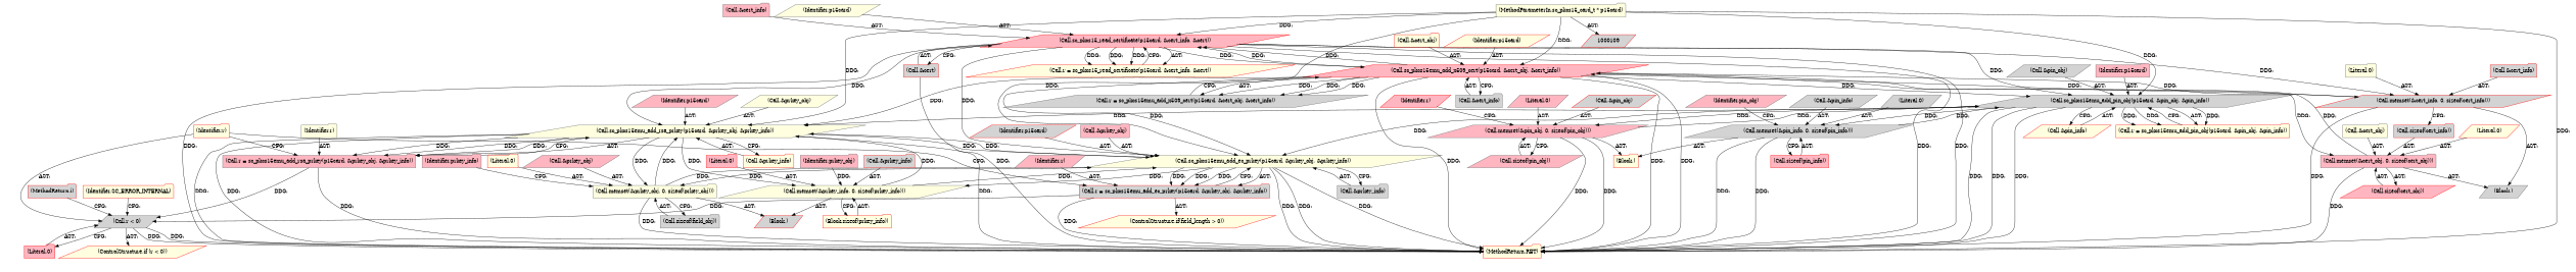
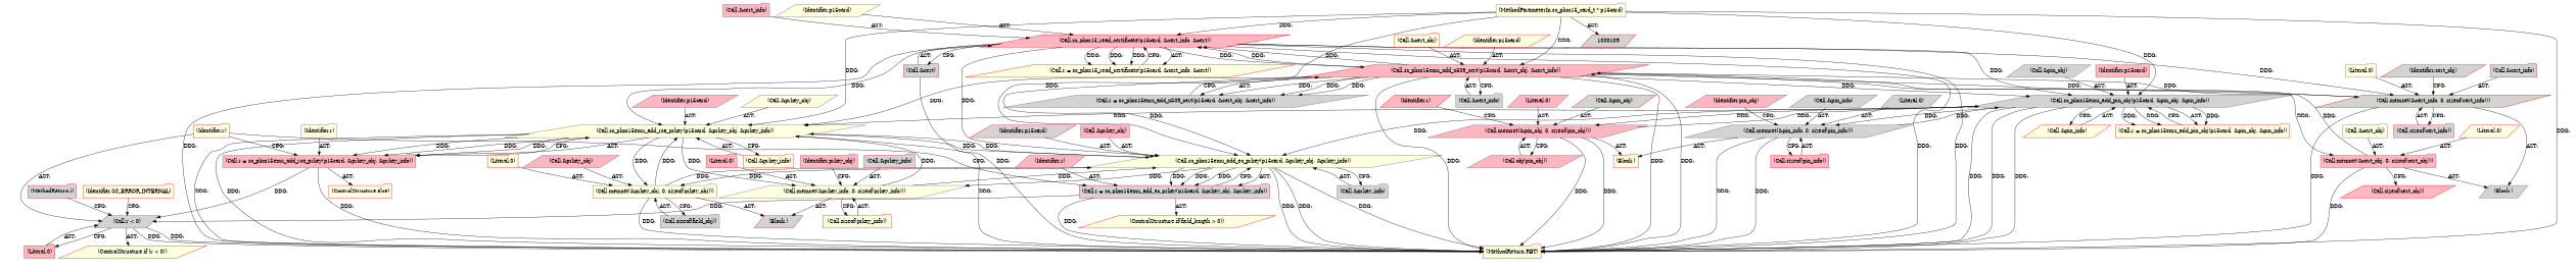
  digraph {
    node [color=gray40 fillcolor=lightyellow shape=parallelogram style=filled]
    n1 [label="(Call,sc_pkcs15emu_add_rsa_prkey(p15card, &prkey_obj, &prkey_info))"]
    n2 [label="(Call,sc_pkcs15emu_add_ec_prkey(p15card, &prkey_obj, &prkey_info))"]
    n3 [label="(Call,memset(&prkey_obj, 0, sizeof(prkey_obj)))" shape=folder]
    n4 [label="(Call,memset(&prkey_info, 0, sizeof(prkey_info)))"]
    n5 [fillcolor=lightpink label="(Call,r = sc_pkcs15emu_add_rsa_prkey(p15card, &prkey_obj, &prkey_info))" shape=folder]
    n6 [color=red label="(MethodReturn,RET)" shape=folder]
    n7 [color=red label="(Call,&prkey_info)" shape=folder]
    n8 [color=red fillcolor=lightgrey label="(Call,r = sc_pkcs15emu_add_ec_prkey(p15card, &prkey_obj, &prkey_info))" shape=folder]
    n9 [fillcolor=lightgrey label="(Call,&prkey_info)" shape=folder]
    n10 [fillcolor=lightgrey label="(Call,sizeof(field_obj))" shape=folder]
    n11 [color=red fillcolor=lightgrey label="(Block,)"]
-   n12 [color=red label="(Block,sizeof(prkey_info))" shape=folder]
+   n12 [color=red label="(Call,sizeof(prkey_info))" shape=folder]
    n13 [fillcolor=lightgrey label="(Call,r < 0)"]
+   n14 [color=red label="(ControlStructure,else)" shape=folder]
    n15 [color=red label="(ControlStructure,if(field_length > 0))"]
    n16 [fillcolor=lightgrey label="(Call,sc_pkcs15emu_add_pin_obj(p15card, &pin_obj, &pin_info))"]
    n17 [fillcolor=lightpink label="(Call,memset(&pin_obj, 0, sizeof(pin_obj)))"]
    n18 [fillcolor=lightgrey label="(Call,memset(&pin_info, 0, sizeof(pin_info)))"]
    n19 [color=red label="(Call,&pin_info)"]
    n20 [color=red label="(Call,r = sc_pkcs15emu_add_pin_obj(p15card, &pin_obj, &pin_info))" shape=folder]
    n21 [color=red label="(Block,)" shape=folder]
-   n22 [fillcolor=lightpink label="(Call,sizeof(pin_obj))"]
+   n22 [fillcolor=lightpink label="(Call,obj(pin_obj))"]
    n23 [color=red fillcolor=lightpink label="(Call,sizeof(pin_info))" shape=folder]
    n24 [color=red fillcolor=lightpink label="(Call,sc_pkcs15_read_certificate(p15card, &cert_info, &cert))"]
    n25 [color=red fillcolor=lightpink label="(Call,sc_pkcs15emu_add_x509_cert(p15card, &cert_obj, &cert_info))"]
    n26 [color=red fillcolor=lightgrey label="(Call,memset(&cert_info, 0, sizeof(cert_info)))"]
    n27 [color=red label="(Call,r = sc_pkcs15_read_certificate(p15card, &cert_info, &cert))"]
    n28 [color=red fillcolor=lightgrey label="(Call,&cert)" shape=folder]
    n29 [fillcolor=lightpink label="(Call,memset(&cert_obj, 0, sizeof(cert_obj)))" shape=folder]
    n30 [fillcolor=lightgrey label="(Call,r = sc_pkcs15emu_add_x509_cert(p15card, &cert_obj, &cert_info))"]
    n31 [fillcolor=lightgrey label="(Call,&cert_info)" shape=folder]
    n32 [fillcolor=lightgrey label="(Block,)"]
    n33 [color=red fillcolor=lightgrey label="(Call,sizeof(cert_info))" shape=folder]
    n34 [color=red fillcolor=lightpink label="(Call,sizeof(cert_obj))"]
    n35 [label="(MethodParameterIn,sc_pkcs15_card_t * p15card)" shape=folder]
    1000109 [color=red fillcolor=lightgrey]
    n37 [color=red label="(ControlStructure,if (r < 0))"]
    n38 [color=red fillcolor=lightpink label="(Literal,0)" shape=folder]
    n39 [fillcolor=lightgrey label="(Call,&pin_obj)"]
    n40 [label="(Literal,0)" shape=folder]
    n41 [color=red label="(Call,&cert_obj)" shape=folder]
    n42 [color=red fillcolor=lightpink label="(Literal,0)" shape=folder]
+   n43 [color=red fillcolor=lightgrey label="(Identifier,cert_obj)"]
    n44 [color=red fillcolor=lightgrey label="(MethodReturn,i)" shape=folder]
    n45 [color=red label="(Literal,0)" shape=folder]
    n46 [color=red fillcolor=lightgrey label="(Call,&pin_obj)"]
    n47 [fillcolor=lightpink label="(Call,&prkey_obj)"]
    n48 [fillcolor=lightpink label="(Identifier,p15card)" shape=folder]
    n49 [fillcolor=lightpink label="(Call,&cert_info)" shape=folder]
    n50 [color=red fillcolor=lightpink label="(Identifier,r)"]
    n51 [fillcolor=lightpink label="(Identifier,prkey_obj)" shape=folder]
    n52 [color=red label="(Identifier,p15card)"]
    n53 [fillcolor=lightgrey label="(Call,&pin_info)"]
    n54 [color=red fillcolor=lightgrey label="(Identifier,p15card)"]
    n55 [fillcolor=lightgrey label="(Literal,0)"]
    n56 [color=red fillcolor=lightgrey label="(Call,&prkey_info)" shape=folder]
    n57 [color=red label="(Identifier,SC_ERROR_INTERNAL)" shape=folder]
    n58 [fillcolor=lightpink label="(Literal,0)"]
    n59 [fillcolor=lightpink label="(Identifier,r)"]
    n60 [fillcolor=lightpink label="(Identifier,p15card)"]
    n61 [color=red label="(Literal,0)"]
-   n62 [fillcolor=lightpink label="(Identifier,prkey_info)" shape=folder]
    n63 [label="(Identifier,p15card)"]
    n64 [color=red label="(Identifier,r)" shape=folder]
    n65 [label="(Call,&prkey_obj)"]
    n66 [color=red fillcolor=lightgrey label="(Call,&cert_info)" shape=folder]
    n67 [fillcolor=lightpink label="(Identifier,pin_obj)"]
    n68 [label="(Call,&cert_obj)" shape=folder]
    n69 [label="(Identifier,r)" shape=folder]
    n70 [fillcolor=lightpink label="(Call,&prkey_obj)" shape=folder]
    n1 -> n2 [label="DDG: "]
    n1 -> n3 [label="DDG: "]
    n1 -> n4 [label="DDG: "]
    n1 -> n5 [label="AST: "]
    n1 -> n5 [label="DDG: "]
    n1 -> n5 [label="DDG: "]
    n1 -> n5 [label="DDG: "]
    n1 -> n6 [label="DDG: "]
    n1 -> n6 [label="DDG: "]
    n1 -> n6 [label="DDG: "]
    n1 -> n7 [label="CFG: "]
    n2 -> n1 [label="DDG: "]
    n2 -> n3 [label="DDG: "]
    n2 -> n4 [label="DDG: "]
    n2 -> n6 [label="DDG: "]
    n2 -> n6 [label="DDG: "]
    n2 -> n6 [label="DDG: "]
    n2 -> n8 [label="AST: "]
    n2 -> n8 [label="DDG: "]
    n2 -> n8 [label="DDG: "]
    n2 -> n8 [label="DDG: "]
    n2 -> n9 [label="CFG: "]
    n3 -> n1 [label="DDG: "]
    n3 -> n2 [label="DDG: "]
    n3 -> n6 [label="DDG: "]
    n3 -> n10 [label="CFG: "]
    n3 -> n11 [label="AST: "]
    n4 -> n1 [label="DDG: "]
    n4 -> n2 [label="DDG: "]
    n4 -> n11 [label="AST: "]
    n4 -> n12 [label="CFG: "]
    n5 -> n1 [label="CFG: "]
    n5 -> n6 [label="DDG: "]
    n5 -> n13 [label="DDG: "]
+   n5 -> n14 [label="AST: "]
    n7 -> n1 [label="AST: "]
    n8 -> n2 [label="CFG: "]
    n8 -> n6 [label="DDG: "]
    n8 -> n13 [label="DDG: "]
    n8 -> n15 [label="AST: "]
    n9 -> n2 [label="AST: "]
    n10 -> n3 [label="AST: "]
    n12 -> n4 [label="AST: "]
    n13 -> n6 [label="DDG: "]
    n13 -> n6 [label="DDG: "]
    n13 -> n37 [label="AST: "]
    n13 -> n38 [label="CFG: "]
    n16 -> n1 [label="DDG: "]
    n16 -> n2 [label="DDG: "]
    n16 -> n6 [label="DDG: "]
    n16 -> n6 [label="DDG: "]
    n16 -> n6 [label="DDG: "]
    n16 -> n17 [label="DDG: "]
    n16 -> n18 [label="DDG: "]
    n16 -> n19 [label="CFG: "]
    n16 -> n20 [label="AST: "]
    n16 -> n20 [label="DDG: "]
    n16 -> n20 [label="DDG: "]
    n16 -> n20 [label="DDG: "]
    n17 -> n6 [label="DDG: "]
    n17 -> n6 [label="DDG: "]
    n17 -> n16 [label="DDG: "]
    n17 -> n21 [label="AST: "]
    n17 -> n22 [label="CFG: "]
    n18 -> n6 [label="DDG: "]
    n18 -> n6 [label="DDG: "]
    n18 -> n16 [label="DDG: "]
    n18 -> n21 [label="AST: "]
    n18 -> n23 [label="CFG: "]
    n19 -> n16 [label="AST: "]
    n20 -> n16 [label="CFG: "]
    n22 -> n17 [label="AST: "]
    n23 -> n18 [label="AST: "]
    n24 -> n1 [label="DDG: "]
    n24 -> n2 [label="DDG: "]
    n24 -> n6 [label="DDG: "]
    n24 -> n6 [label="DDG: "]
    n24 -> n6 [label="DDG: "]
    n24 -> n16 [label="DDG: "]
    n24 -> n25 [label="DDG: "]
    n24 -> n26 [label="DDG: "]
    n24 -> n27 [label="AST: "]
    n24 -> n27 [label="DDG: "]
    n24 -> n27 [label="DDG: "]
    n24 -> n27 [label="DDG: "]
    n24 -> n28 [label="CFG: "]
    n25 -> n1 [label="DDG: "]
    n25 -> n2 [label="DDG: "]
    n25 -> n6 [label="DDG: "]
    n25 -> n6 [label="DDG: "]
    n25 -> n6 [label="DDG: "]
    n25 -> n16 [label="DDG: "]
    n25 -> n24 [label="DDG: "]
    n25 -> n24 [label="DDG: "]
    n25 -> n26 [label="DDG: "]
    n25 -> n29 [label="DDG: "]
    n25 -> n30 [label="AST: "]
    n25 -> n30 [label="DDG: "]
    n25 -> n30 [label="DDG: "]
    n25 -> n30 [label="DDG: "]
    n25 -> n31 [label="CFG: "]
    n26 -> n6 [label="DDG: "]
    n26 -> n25 [label="DDG: "]
    n26 -> n32 [label="AST: "]
    n26 -> n33 [label="CFG: "]
    n27 -> n24 [label="CFG: "]
    n28 -> n6 [label="DDG: "]
    n28 -> n24 [label="AST: "]
    n29 -> n6 [label="DDG: "]
    n29 -> n25 [label="DDG: "]
    n29 -> n32 [label="AST: "]
-   n29 -> n34 [label="AST: "]
+   n29 -> n34 [label="CFG: "]
    n30 -> n25 [label="CFG: "]
    n31 -> n25 [label="AST: "]
-   n33 -> n29 [label="AST: "]
-   n34 -> n29 [label="AST: "]
+   n33 -> n26 [label="AST: "]
    n35 -> n1 [label="DDG: "]
    n35 -> n2 [label="DDG: "]
    n35 -> n6 [label="DDG: "]
    n35 -> n16 [label="DDG: "]
    n35 -> n24 [label="DDG: "]
    n35 -> n25 [label="DDG: "]
    n35 -> 1000109 [label="AST: "]
    n38 -> n13 [label="AST: "]
    n39 -> n16 [label="AST: "]
    n40 -> n26 [label="AST: "]
    n41 -> n25 [label="AST: "]
    n42 -> n4 [label="AST: "]
+   n43 -> n26 [label="CFG: "]
    n44 -> n13 [label="CFG: "]
    n45 -> n3 [label="AST: "]
    n46 -> n17 [label="AST: "]
    n47 -> n3 [label="AST: "]
    n48 -> n16 [label="AST: "]
    n49 -> n24 [label="AST: "]
    n50 -> n17 [label="CFG: "]
-   n51 -> n4 [label="DDG: "]
+   n51 -> n4 [label="CFG: "]
    n52 -> n25 [label="AST: "]
    n53 -> n18 [label="AST: "]
    n54 -> n2 [label="AST: "]
    n55 -> n18 [label="AST: "]
    n56 -> n4 [label="AST: "]
    n57 -> n13 [label="CFG: "]
    n58 -> n17 [label="AST: "]
    n59 -> n8 [label="AST: "]
    n60 -> n1 [label="AST: "]
    n61 -> n29 [label="AST: "]
-   n62 -> n3 [label="CFG: "]
    n63 -> n24 [label="AST: "]
    n64 -> n5 [label="CFG: "]
    n64 -> n8 [label="CFG: "]
    n64 -> n13 [label="AST: "]
    n65 -> n1 [label="AST: "]
    n66 -> n26 [label="AST: "]
    n67 -> n18 [label="CFG: "]
    n68 -> n29 [label="AST: "]
    n69 -> n5 [label="AST: "]
    n70 -> n2 [label="AST: "]
  }
